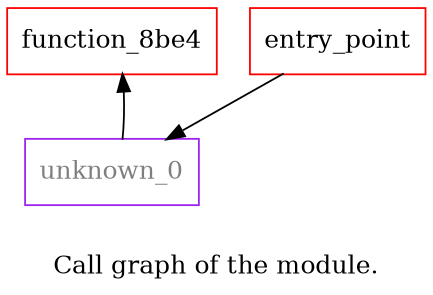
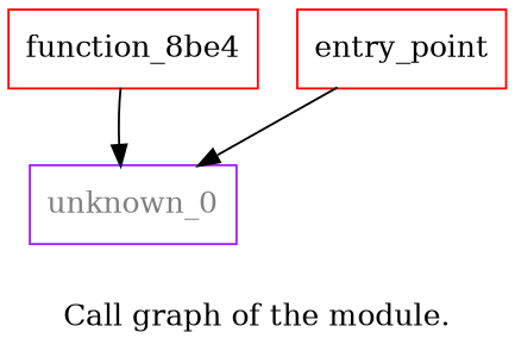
  digraph {
    label="Call graph of the module."
    node [color=red shape=record]
    n1 [label="{function_8be4}"]
    n2 [color=purple fontcolor=gray50 label="{unknown_0}"]
    n3 [label="{entry_point}"]
-   n2 -> n1
+   n1 -> n2
    n3 -> n2
  }
